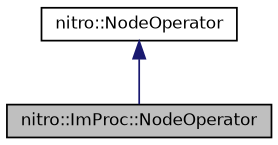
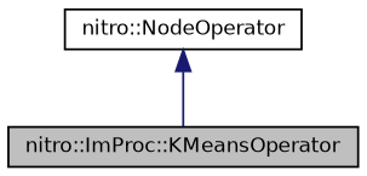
  digraph {
    node [color=black fontname=Helvetica fontsize=10 shape=record style=filled]
-   n1 [fillcolor=grey75 fontcolor=black height=0.2 label="nitro::ImProc::NodeOperator" width=0.4]
+   n1 [fillcolor=grey75 fontcolor=black height=0.2 label="nitro::ImProc::KMeansOperator" width=0.4]
    n2 [fillcolor=white height=0.2 label="nitro::NodeOperator" width=0.4]
    n2 -> n1 [color=midnightblue dir=back fontname=Helvetica fontsize=10 labelfontname=Helvetica labelfontsize=10 style=solid]
  }
